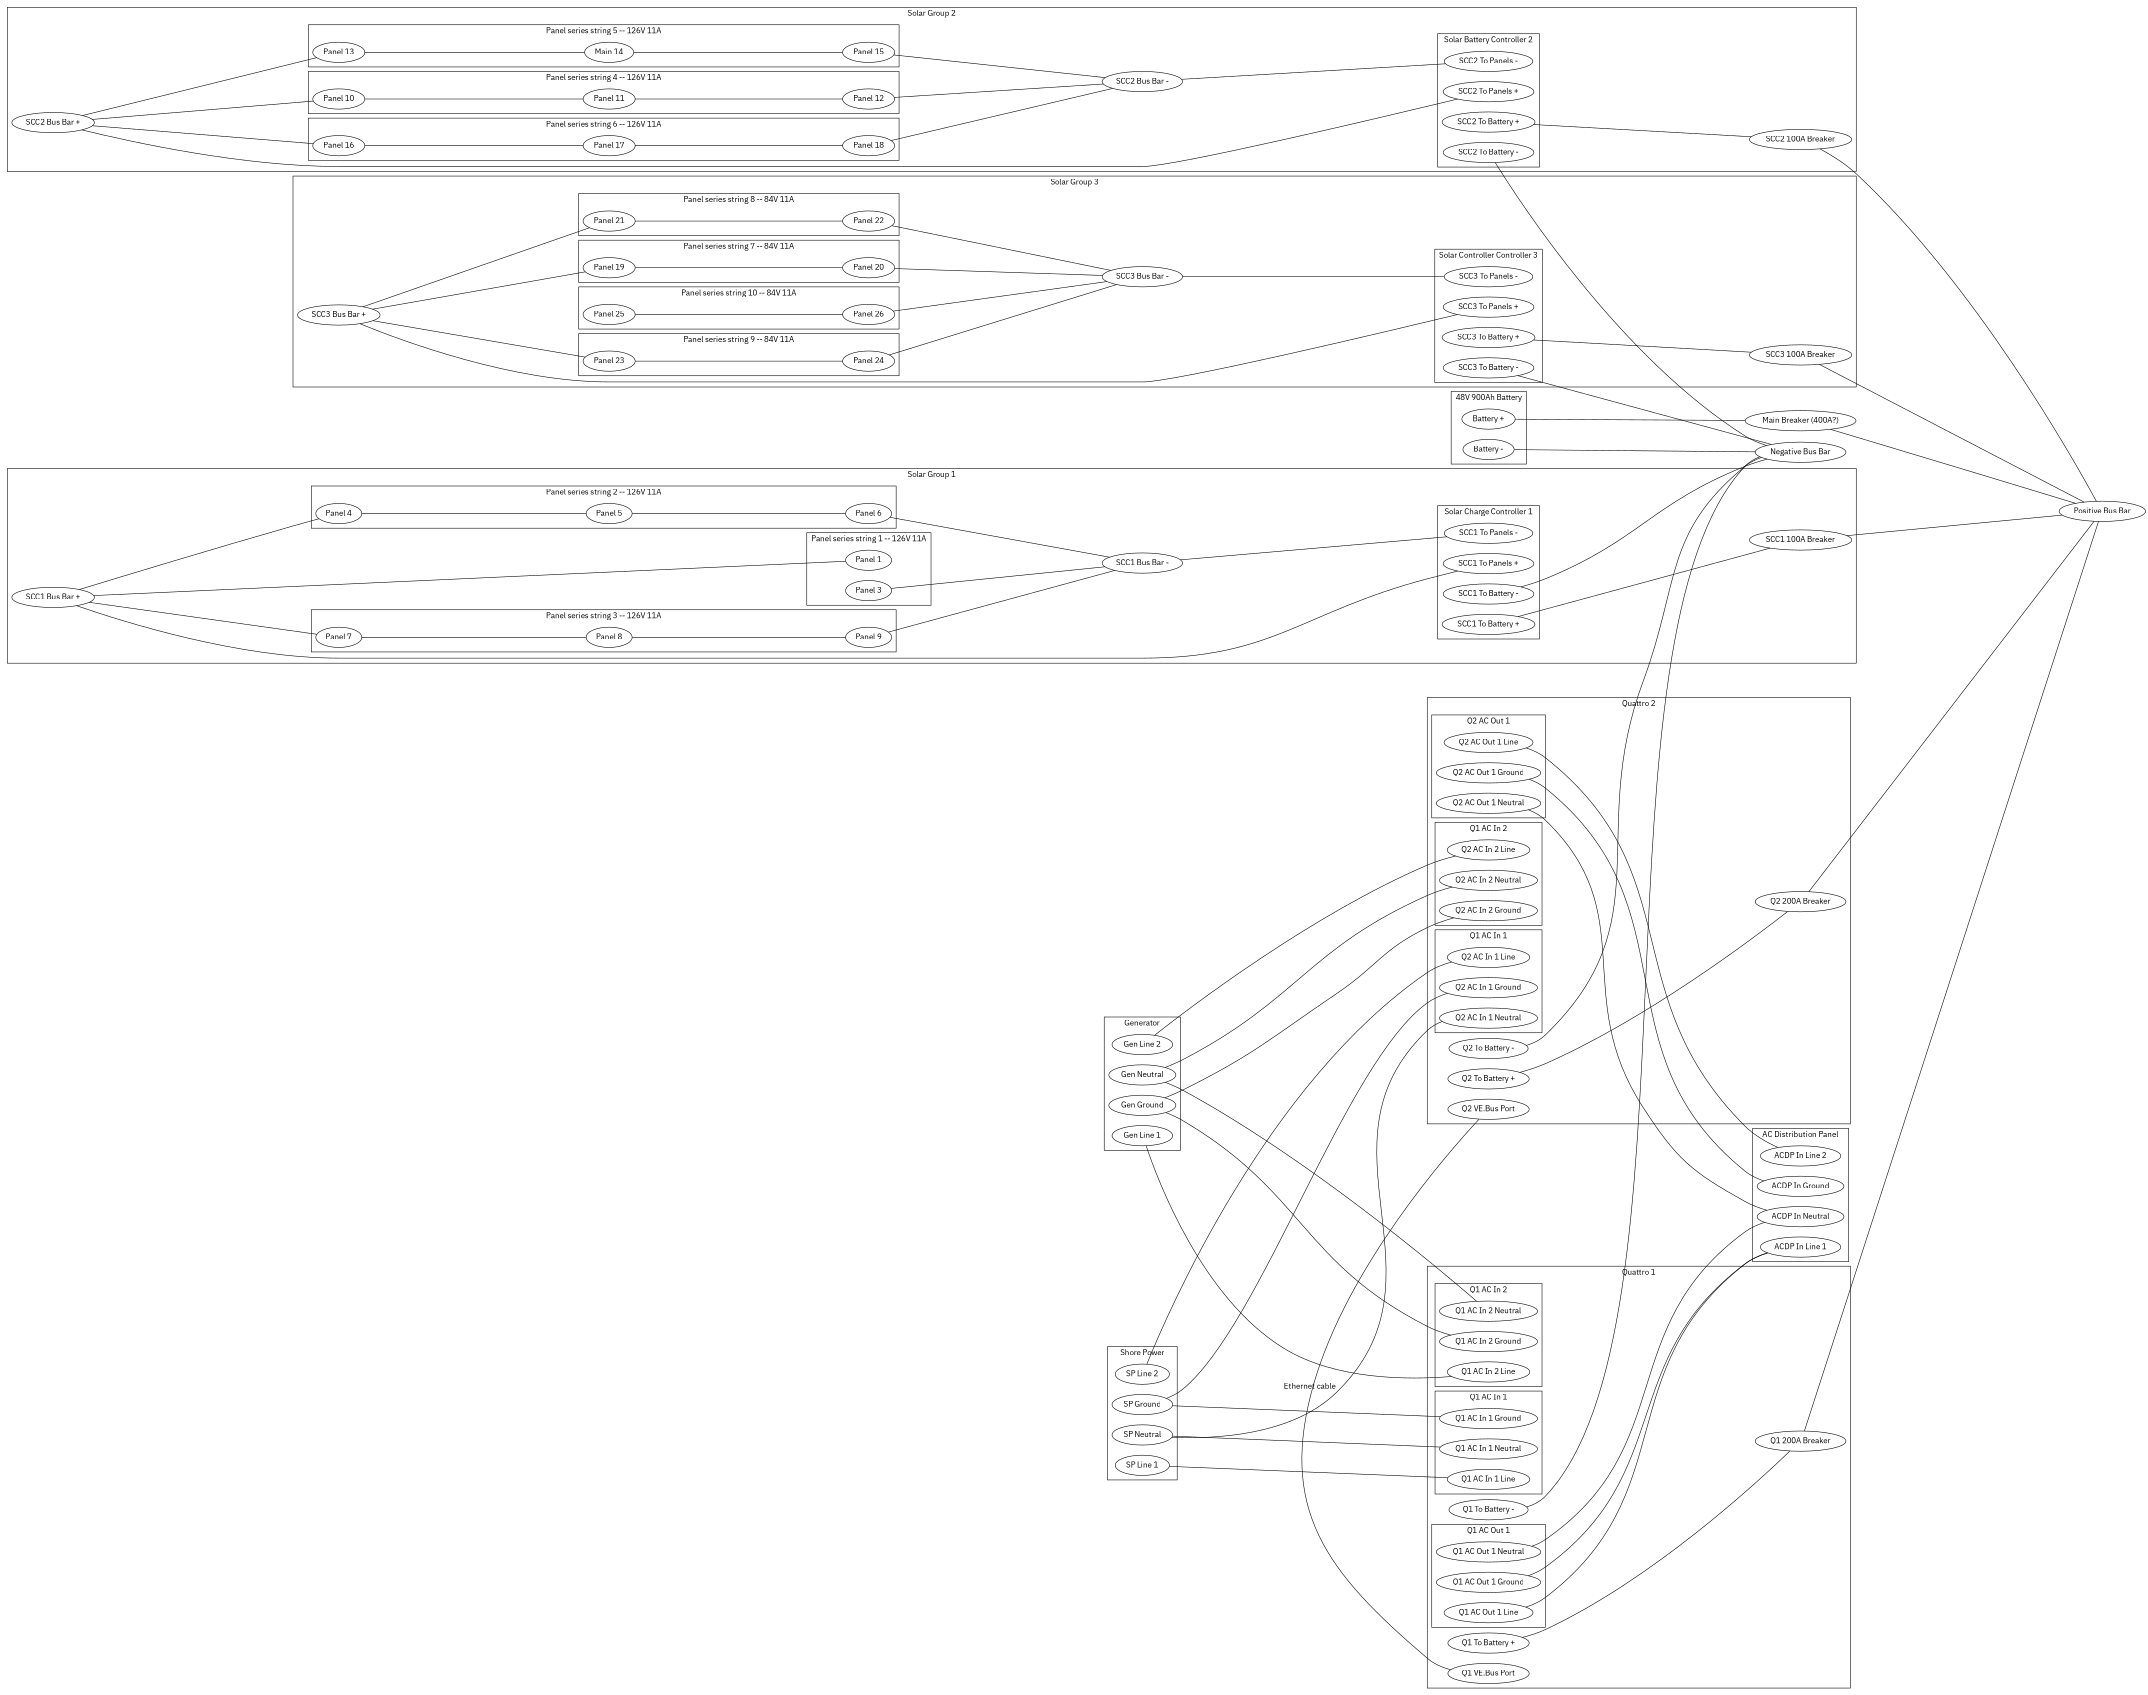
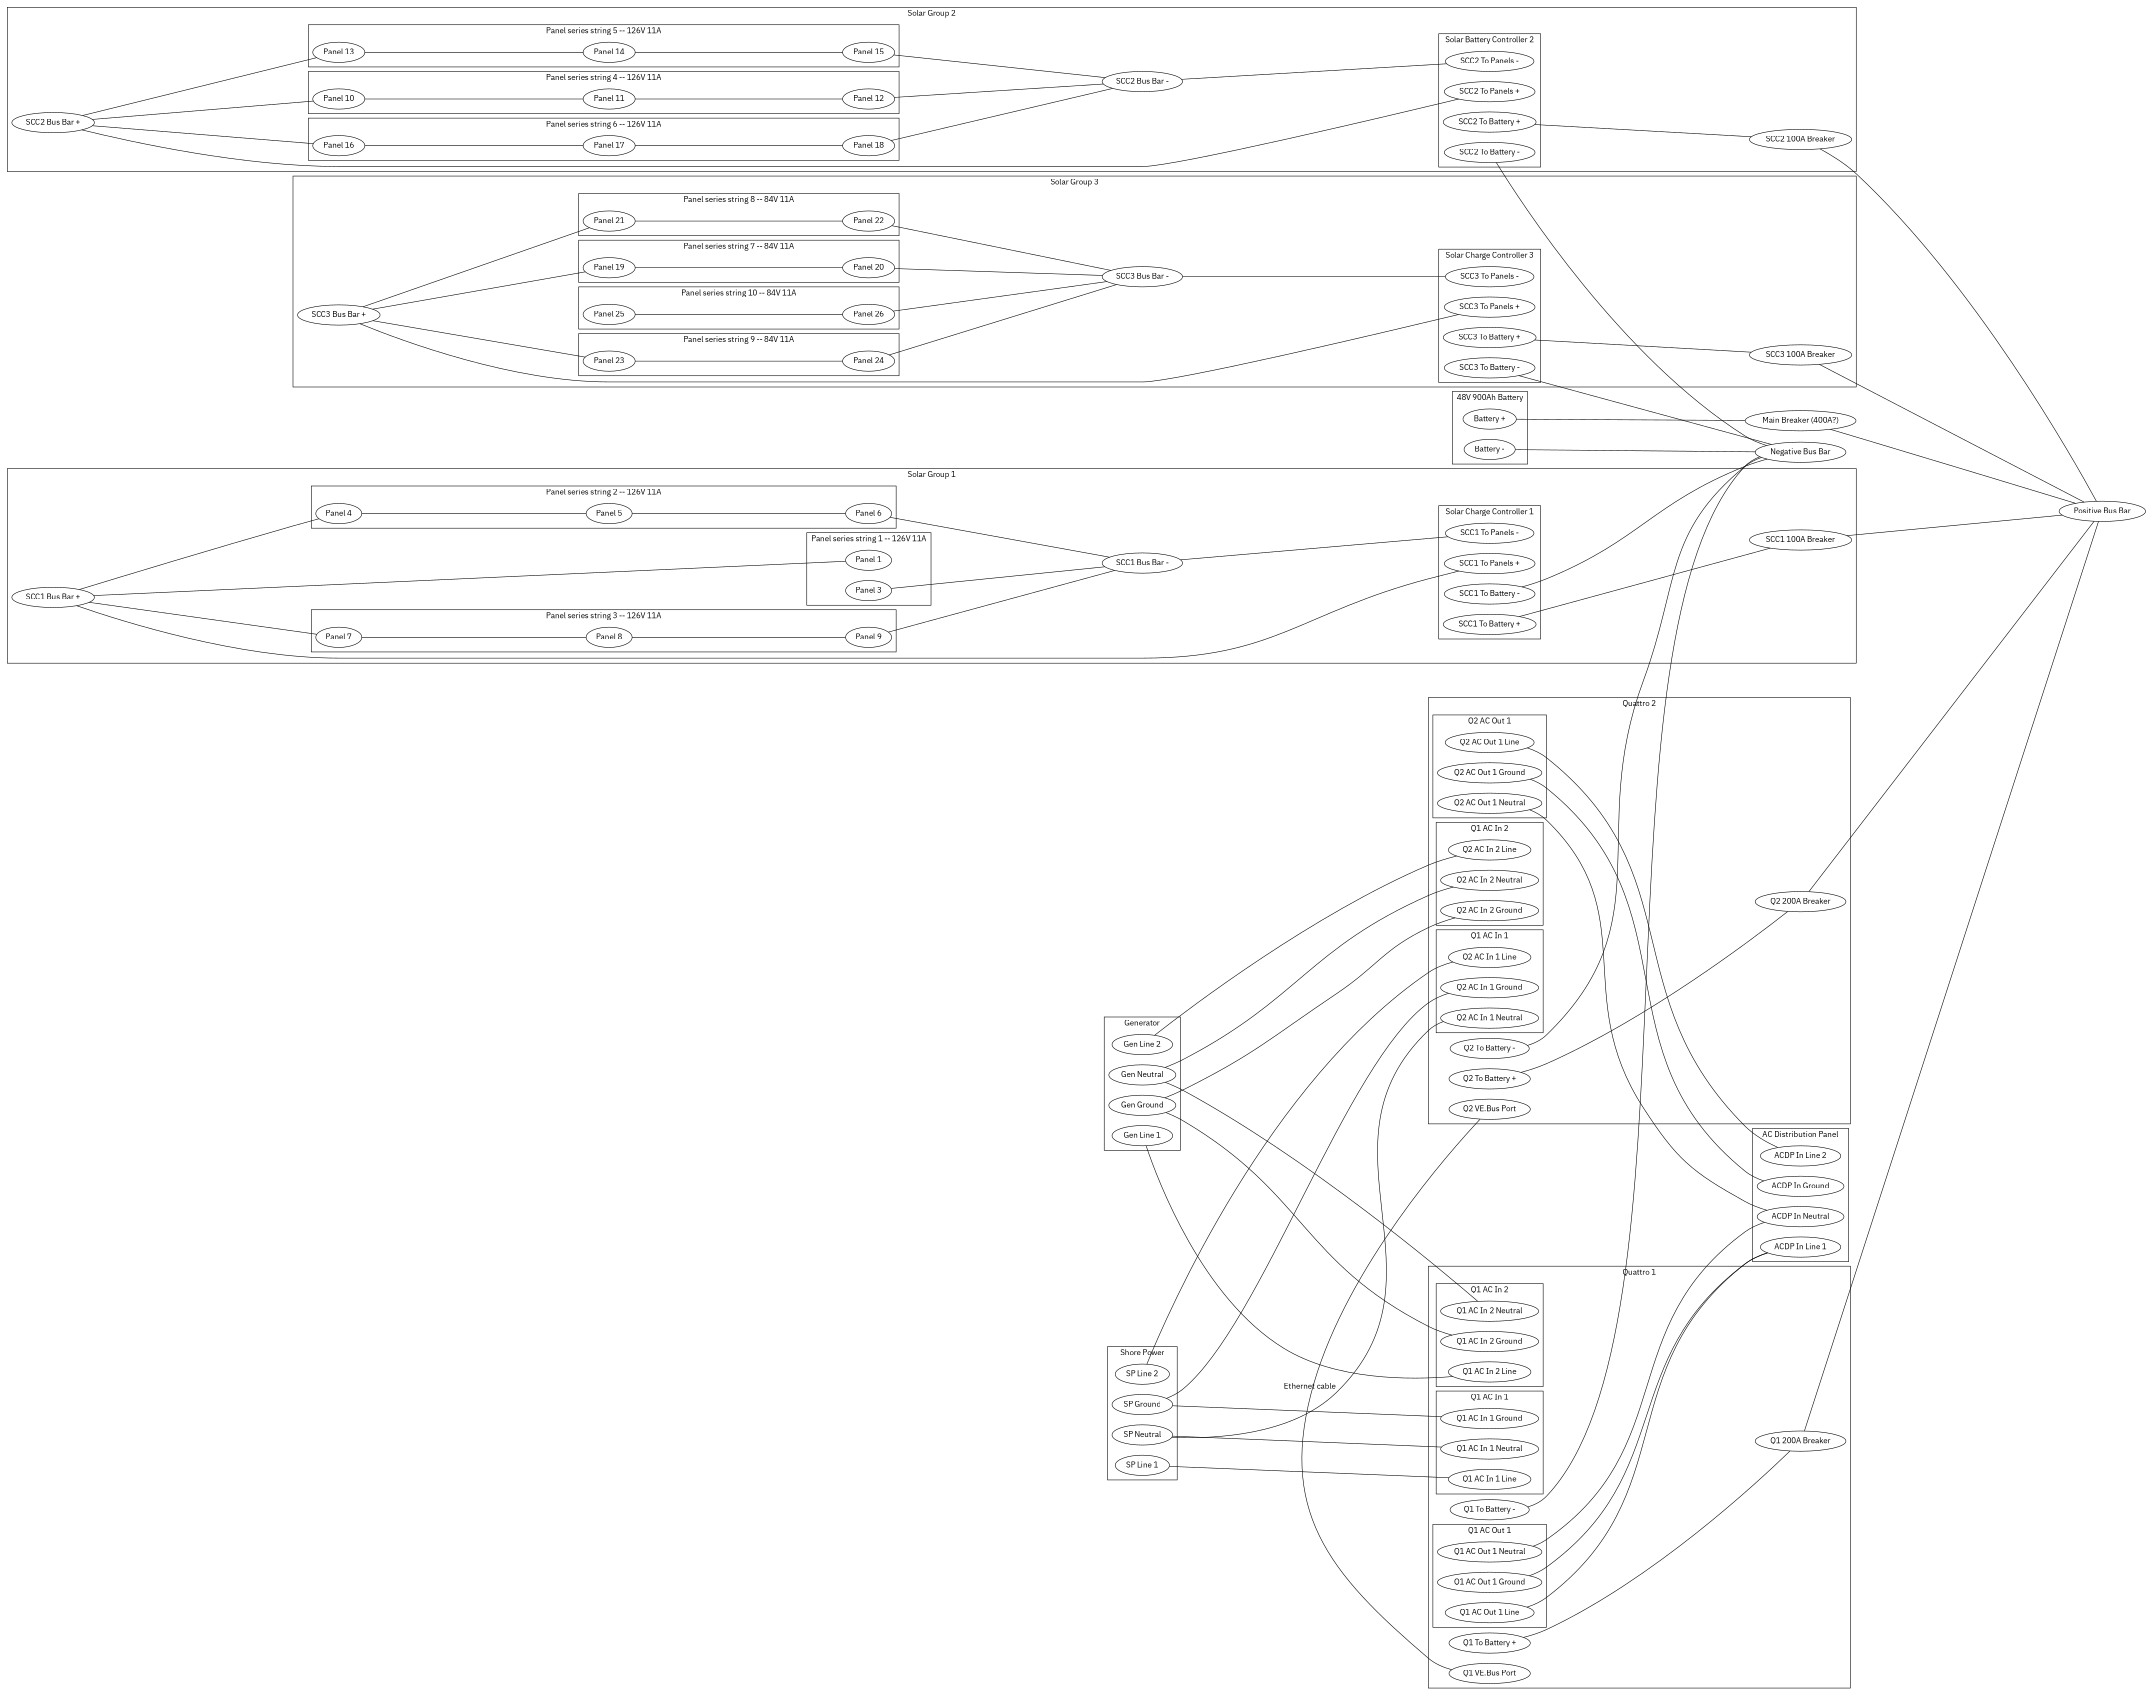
  graph {
    fontname="IBM Plex Sans"
    rankdir=LR
    ranksep=5
    node [fontname="IBM Plex Sans"]
    edge [fontname="IBM Plex Sans"]
    "Battery +"
    "Battery -"
    "SCC1 To Panels +"
    "SCC1 To Panels -"
    "SCC1 To Battery +"
    "SCC1 To Battery -"
    "Panel 1"
    "Panel 3"
    "Panel 4"
    "Panel 5"
    "Panel 6"
    "Panel 7"
    "Panel 8"
    "Panel 9"
    "SCC1 Bus Bar +"
    "SCC1 Bus Bar -"
    "SCC1 100A Breaker"
    "SCC2 To Panels +"
    "SCC2 To Panels -"
    "SCC2 To Battery +"
    "SCC2 To Battery -"
    "Panel 10"
    "Panel 11"
    "Panel 12"
    "Panel 13"
-   "Panel 14" [label="Main 14"]
+   "Panel 14"
    "Panel 15"
    "Panel 16"
    "Panel 17"
    "Panel 18"
    "SCC2 Bus Bar +"
    "SCC2 Bus Bar -"
    "SCC2 100A Breaker"
    "SCC3 To Panels +"
    "SCC3 To Panels -"
    "SCC3 To Battery +"
    "SCC3 To Battery -"
    "Panel 19"
    "Panel 20"
    "Panel 21"
    "Panel 22"
    "Panel 23"
    "Panel 24"
    "Panel 25"
    "Panel 26"
    "SCC3 Bus Bar +"
    "SCC3 Bus Bar -"
    "SCC3 100A Breaker"
    "Q1 AC In 1 Line"
    "Q1 AC In 1 Neutral"
    "Q1 AC In 1 Ground"
    "Q1 AC In 2 Line"
    "Q1 AC In 2 Neutral"
    "Q1 AC In 2 Ground"
    "Q1 AC Out 1 Line"
    "Q1 AC Out 1 Neutral"
    "Q1 AC Out 1 Ground"
    "Q1 To Battery +"
    "Q1 200A Breaker"
    "Q1 To Battery -"
    "Q1 VE.Bus Port"
    "SP Line 1"
    "SP Line 2"
    "SP Neutral"
    "SP Ground"
    "Q2 AC Out 1 Line"
    "Q2 AC Out 1 Neutral"
    "Q2 AC Out 1 Ground"
    "Q2 AC In 1 Line"
    "Q2 AC In 1 Neutral"
    "Q2 AC In 1 Ground"
    "Q2 AC In 2 Line"
    "Q2 AC In 2 Neutral"
    "Q2 AC In 2 Ground"
    "Q2 To Battery +"
    "Q2 200A Breaker"
    "Q2 To Battery -"
    "Q2 VE.Bus Port"
    "Gen Line 1"
    "Gen Line 2"
    "Gen Neutral"
    "Gen Ground"
    "ACDP In Line 1"
    "ACDP In Line 2"
    "ACDP In Neutral"
    "ACDP In Ground"
    n87 [label="Main Breaker (400A?)"]
    "Negative Bus Bar"
    "Positive Bus Bar"
    subgraph cluster_1 {
      label="48V 900Ah Battery"
      "Battery +"
      "Battery -"
    }
    subgraph cluster_2 {
      label="Solar Group 1"
      "SCC1 Bus Bar +"
      "SCC1 Bus Bar -"
      "SCC1 100A Breaker"
      subgraph cluster_3 {
        label="Solar Charge Controller 1"
        "SCC1 To Panels +"
        "SCC1 To Panels -"
        "SCC1 To Battery +"
        "SCC1 To Battery -"
      }
      subgraph cluster_4 {
        label="Panel series string 1 -- 126V 11A"
        "Panel 1"
        "Panel 3"
      }
      subgraph cluster_5 {
        label="Panel series string 2 -- 126V 11A"
        "Panel 4"
        "Panel 5"
        "Panel 6"
      }
      subgraph cluster_6 {
        label="Panel series string 3 -- 126V 11A"
        "Panel 7"
        "Panel 8"
        "Panel 9"
      }
    }
    subgraph cluster_7 {
      label="Solar Group 2"
      "SCC2 Bus Bar +"
      "SCC2 Bus Bar -"
      "SCC2 100A Breaker"
      subgraph cluster_8 {
        label="Solar Battery Controller 2"
        "SCC2 To Panels +"
        "SCC2 To Panels -"
        "SCC2 To Battery +"
        "SCC2 To Battery -"
      }
      subgraph cluster_9 {
        label="Panel series string 4 -- 126V 11A"
        "Panel 10"
        "Panel 11"
        "Panel 12"
      }
      subgraph cluster_10 {
        label="Panel series string 5 -- 126V 11A"
        "Panel 13"
        "Panel 14"
        "Panel 15"
      }
      subgraph cluster_11 {
        label="Panel series string 6 -- 126V 11A"
        "Panel 16"
        "Panel 17"
        "Panel 18"
      }
    }
    subgraph cluster_12 {
      label="Solar Group 3"
      "SCC3 Bus Bar +"
      "SCC3 Bus Bar -"
      "SCC3 100A Breaker"
      subgraph cluster_13 {
-       label="Solar Controller Controller 3"
+       label="Solar Charge Controller 3"
        "SCC3 To Panels +"
        "SCC3 To Panels -"
        "SCC3 To Battery +"
        "SCC3 To Battery -"
      }
      subgraph cluster_14 {
        label="Panel series string 7 -- 84V 11A"
        "Panel 19"
        "Panel 20"
      }
      subgraph cluster_15 {
        label="Panel series string 8 -- 84V 11A"
        "Panel 21"
        "Panel 22"
      }
      subgraph cluster_16 {
        label="Panel series string 9 -- 84V 11A"
        "Panel 23"
        "Panel 24"
      }
      subgraph cluster_17 {
        label="Panel series string 10 -- 84V 11A"
        "Panel 25"
        "Panel 26"
      }
    }
    subgraph cluster_18 {
      label="Quattro 1"
      "Q1 To Battery +"
      "Q1 200A Breaker"
      "Q1 To Battery -"
      "Q1 VE.Bus Port"
      subgraph cluster_19 {
        label="Q1 AC In 1"
        "Q1 AC In 1 Line"
        "Q1 AC In 1 Neutral"
        "Q1 AC In 1 Ground"
      }
      subgraph cluster_20 {
        label="Q1 AC In 2"
        "Q1 AC In 2 Line"
        "Q1 AC In 2 Neutral"
        "Q1 AC In 2 Ground"
      }
      subgraph cluster_21 {
        label="Q1 AC Out 1"
        "Q1 AC Out 1 Line"
        "Q1 AC Out 1 Neutral"
        "Q1 AC Out 1 Ground"
      }
    }
    subgraph cluster_22 {
      label="Shore Power"
      "SP Line 1"
      "SP Line 2"
      "SP Neutral"
      "SP Ground"
    }
    subgraph cluster_23 {
      label="Quattro 2"
      "Q2 To Battery +"
      "Q2 200A Breaker"
      "Q2 To Battery -"
      "Q2 VE.Bus Port"
      subgraph cluster_24 {
        label="Q2 AC Out 1"
        "Q2 AC Out 1 Line"
        "Q2 AC Out 1 Neutral"
        "Q2 AC Out 1 Ground"
      }
      subgraph cluster_25 {
        label="Q1 AC In 1"
        "Q2 AC In 1 Line"
        "Q2 AC In 1 Neutral"
        "Q2 AC In 1 Ground"
      }
      subgraph cluster_26 {
        label="Q1 AC In 2"
        "Q2 AC In 2 Line"
        "Q2 AC In 2 Neutral"
        "Q2 AC In 2 Ground"
      }
    }
    subgraph cluster_27 {
      label=Generator
      "Gen Line 1"
      "Gen Line 2"
      "Gen Neutral"
      "Gen Ground"
    }
    subgraph cluster_28 {
      label="AC Distribution Panel"
      "ACDP In Line 1"
      "ACDP In Line 2"
      "ACDP In Neutral"
      "ACDP In Ground"
    }
    "Battery +" -- n87
    "Battery -" -- "Negative Bus Bar"
    "SCC1 To Battery +" -- "SCC1 100A Breaker"
    "SCC1 To Battery -" -- "Negative Bus Bar"
    "Panel 3" -- "SCC1 Bus Bar -"
    "Panel 4" -- "Panel 5"
    "Panel 5" -- "Panel 6"
    "Panel 6" -- "SCC1 Bus Bar -"
    "Panel 7" -- "Panel 8"
    "Panel 8" -- "Panel 9"
    "Panel 9" -- "SCC1 Bus Bar -"
    "SCC1 Bus Bar +" -- "SCC1 To Panels +"
    "SCC1 Bus Bar +" -- "Panel 1"
    "SCC1 Bus Bar +" -- "Panel 4"
    "SCC1 Bus Bar +" -- "Panel 7"
    "SCC1 Bus Bar -" -- "SCC1 To Panels -"
    "SCC1 100A Breaker" -- "Positive Bus Bar"
    "SCC2 To Battery +" -- "SCC2 100A Breaker"
    "SCC2 To Battery -" -- "Negative Bus Bar"
    "Panel 10" -- "Panel 11"
    "Panel 11" -- "Panel 12"
    "Panel 12" -- "SCC2 Bus Bar -"
    "Panel 13" -- "Panel 14"
    "Panel 14" -- "Panel 15"
    "Panel 15" -- "SCC2 Bus Bar -"
    "Panel 16" -- "Panel 17"
    "Panel 17" -- "Panel 18"
    "Panel 18" -- "SCC2 Bus Bar -"
    "SCC2 Bus Bar +" -- "SCC2 To Panels +"
    "SCC2 Bus Bar +" -- "Panel 10"
    "SCC2 Bus Bar +" -- "Panel 13"
    "SCC2 Bus Bar +" -- "Panel 16"
    "SCC2 Bus Bar -" -- "SCC2 To Panels -"
    "SCC2 100A Breaker" -- "Positive Bus Bar"
    "SCC3 To Battery +" -- "SCC3 100A Breaker"
    "SCC3 To Battery -" -- "Negative Bus Bar"
    "Panel 19" -- "Panel 20"
    "Panel 20" -- "SCC3 Bus Bar -"
    "Panel 21" -- "Panel 22"
    "Panel 22" -- "SCC3 Bus Bar -"
    "Panel 23" -- "Panel 24"
    "Panel 24" -- "SCC3 Bus Bar -"
    "Panel 25" -- "Panel 26"
    "Panel 26" -- "SCC3 Bus Bar -"
    "SCC3 Bus Bar +" -- "SCC3 To Panels +"
    "SCC3 Bus Bar +" -- "Panel 19"
    "SCC3 Bus Bar +" -- "Panel 21"
    "SCC3 Bus Bar +" -- "Panel 23"
    "SCC3 Bus Bar -" -- "SCC3 To Panels -"
    "SCC3 100A Breaker" -- "Positive Bus Bar"
    "Q1 AC Out 1 Line" -- "ACDP In Line 1"
    "Q1 AC Out 1 Neutral" -- "ACDP In Neutral"
    "Q1 AC Out 1 Ground" -- "ACDP In Line 1"
    "Q1 To Battery +" -- "Q1 200A Breaker"
    "Q1 200A Breaker" -- "Positive Bus Bar"
    "Q1 To Battery -" -- "Negative Bus Bar"
    "Q1 VE.Bus Port" -- "Q2 VE.Bus Port" [label="Ethernet cable"]
    "SP Line 1" -- "Q1 AC In 1 Line"
    "SP Line 2" -- "Q2 AC In 1 Line"
    "SP Neutral" -- "Q1 AC In 1 Neutral"
    "SP Neutral" -- "Q2 AC In 1 Neutral"
    "SP Ground" -- "Q1 AC In 1 Ground"
    "SP Ground" -- "Q2 AC In 1 Ground"
    "Q2 AC Out 1 Line" -- "ACDP In Line 2"
    "Q2 AC Out 1 Neutral" -- "ACDP In Neutral"
    "Q2 AC Out 1 Ground" -- "ACDP In Ground"
    "Q2 To Battery +" -- "Q2 200A Breaker"
    "Q2 200A Breaker" -- "Positive Bus Bar"
    "Q2 To Battery -" -- "Negative Bus Bar"
    "Gen Line 1" -- "Q1 AC In 2 Line"
    "Gen Line 2" -- "Q2 AC In 2 Line"
    "Gen Neutral" -- "Q1 AC In 2 Neutral"
    "Gen Neutral" -- "Q2 AC In 2 Neutral"
    "Gen Ground" -- "Q1 AC In 2 Ground"
    "Gen Ground" -- "Q2 AC In 2 Ground"
    n87 -- "Positive Bus Bar"
  }
